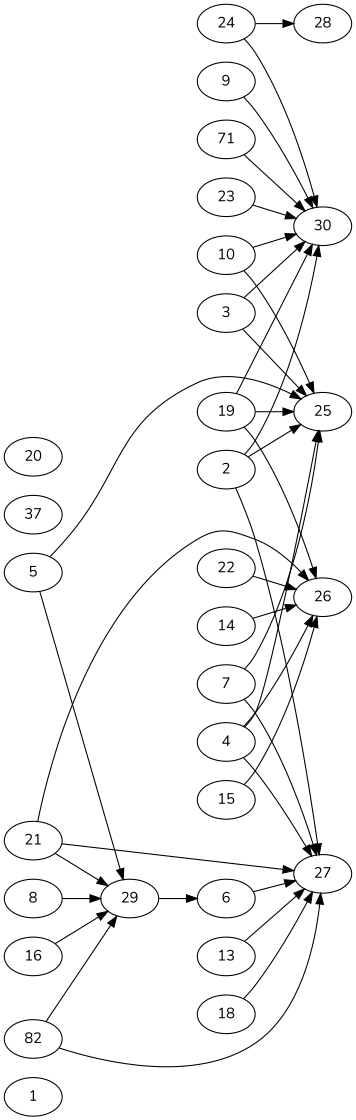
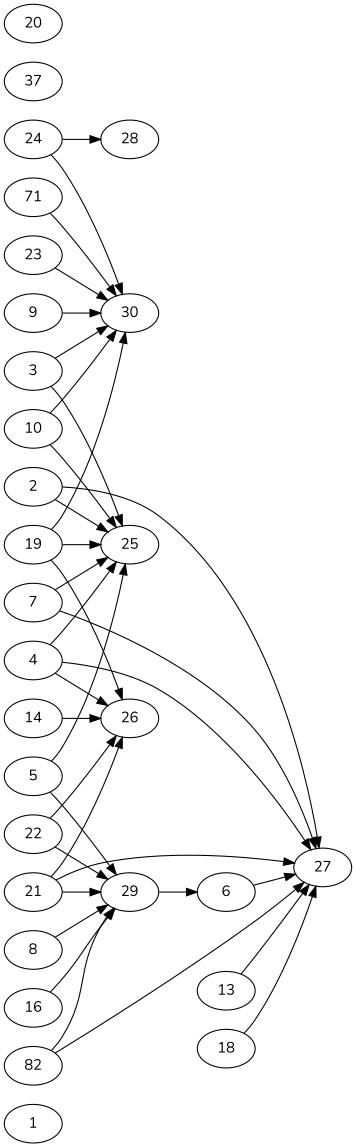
  digraph {
    fontname=Nunito
    rankdir=LR
    node [alpha=0.13 fontname=Nunito]
    edge [fontname=Nunito]
    1 [alpha=0.18 expect_size=36423680]
    2 [alpha=0.10 expect_size=46192640]
    25 [alpha=0.02 expect_size=12734464]
    27 [alpha=0.16 expect_size=37970944]
    30 [expect_size=41482240]
    3 [alpha=0.16 expect_size=19696640]
    4 [alpha=0.09 expect_size=50395136]
    26 [alpha=0.14 expect_size=7859200]
    5 [alpha=0.07 expect_size=39548928]
    29 [alpha=0.06 expect_size=11851776]
    6 [alpha=0.12 expect_size=21553152]
    7 [alpha=0.11 expect_size=31660032]
    8 [alpha=0.16 expect_size=9864192]
    9 [alpha=0.11 expect_size=9356288]
    10 [alpha=0.04 expect_size=7157760]
    n16 [alpha=0.06 expect_size=36390912 label=71]
    n17 [alpha=0.06 expect_size=30637056 label=82]
    13 [alpha=0.06 expect_size=7682048]
    14 [alpha=0.19 expect_size=46245888]
-   15 [alpha=0.18 expect_size=19387392]
    16 [expect_size=35702784]
    n22 [alpha=0.16 expect_size=17392640 label=37]
    18 [expect_size=43896832]
    19 [expect_size=33520640]
    20 [alpha=0.06 expect_size=11479040]
    21 [expect_size=20161536]
    22 [alpha=0.18 expect_size=33802240]
    23 [alpha=0.08 expect_size=48538624]
    24 [alpha=0.18 expect_size=14811136]
    28 [alpha=0.00 expect_size=27367424]
    2 -> 25
    2 -> 27
-   2 -> 30
    3 -> 25
    3 -> 30
    4 -> 25
    4 -> 27
    4 -> 26
    5 -> 25
    5 -> 29
    29 -> 6
    6 -> 27
    7 -> 25
    7 -> 27
    8 -> 29
    9 -> 30
    10 -> 25
    10 -> 30
    n16 -> 30
    n17 -> 27
    n17 -> 29
    13 -> 27
    14 -> 26
-   15 -> 26
    16 -> 29
    18 -> 27
    19 -> 25
    19 -> 30
    19 -> 26
    21 -> 27
    21 -> 26
    21 -> 29
    22 -> 26
+   22 -> 29
    23 -> 30
    24 -> 30
    24 -> 28
  }
